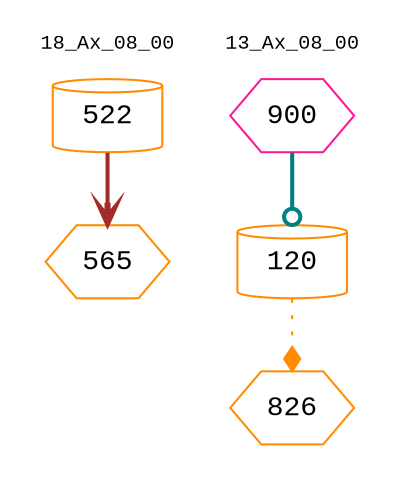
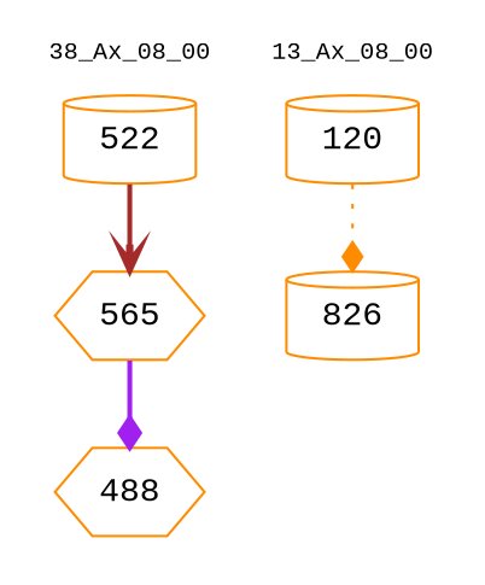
  digraph {
    fontname="Liberation Mono"
    node [color=darkorange fontname="Liberation Mono" shape=cylinder]
    edge [arrowhead=diamond fontname="Liberation Mono" style=bold]
    n1 [label=522]
    n2 [label=565 shape=hexagon]
-   n4 [color=deeppink label=900 shape=hexagon]
+   n3 [label=488 shape=hexagon]
    n5 [label=120]
-   n6 [label=826 shape=hexagon]
+   n6 [label=826]
    subgraph cluster_1 {
      color=white
      fontsize=10
-     label="18_Ax_08_00"
+     label="38_Ax_08_00"
      n1
      n2
+     n3
    }
    subgraph cluster_2 {
      color=white
      fontsize=10
      label="13_Ax_08_00"
-     n4
      n5
      n6
    }
    n1 -> n2 [arrowhead=vee color=brown]
-   n4 -> n5 [arrowhead=odot color=teal]
+   n2 -> n3 [color=purple]
    n5 -> n6 [color=darkorange style=dotted]
  }
